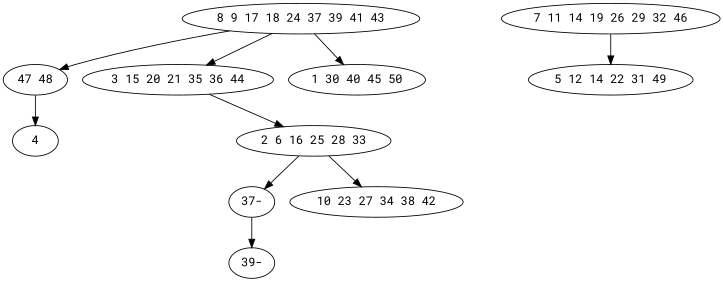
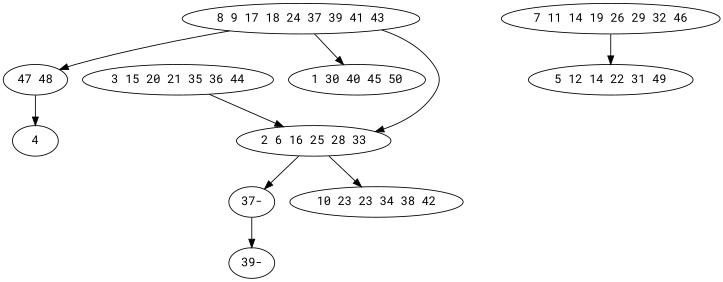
  digraph {
    fontname="Roboto Mono"
    node [fontname="Roboto Mono"]
    edge [fontname="Roboto Mono"]
    n1 [label="8 9 17 18 24 37 39 41 43"]
    n2 [label="3 15 20 21 35 36 44"]
    n3 [label="47 48"]
    n4 [label="1 30 40 45 50"]
    n5 [label="2 6 16 25 28 33"]
    n6 [label=4]
    n7 [label="37-"]
-   n8 [label="10 23 27 34 38 42"]
+   n8 [label="10 23 23 34 38 42"]
    n9 [label="39-"]
    n10 [label="7 11 14 19 26 29 32 46"]
    n11 [label="5 12 14 22 31 49"]
-   n1 -> n2
+   n1 -> n5
    n1 -> n3
    n1 -> n4
    n2 -> n5
    n3 -> n6
    n5 -> n7
    n5 -> n8
    n7 -> n9
    n10 -> n11
  }
